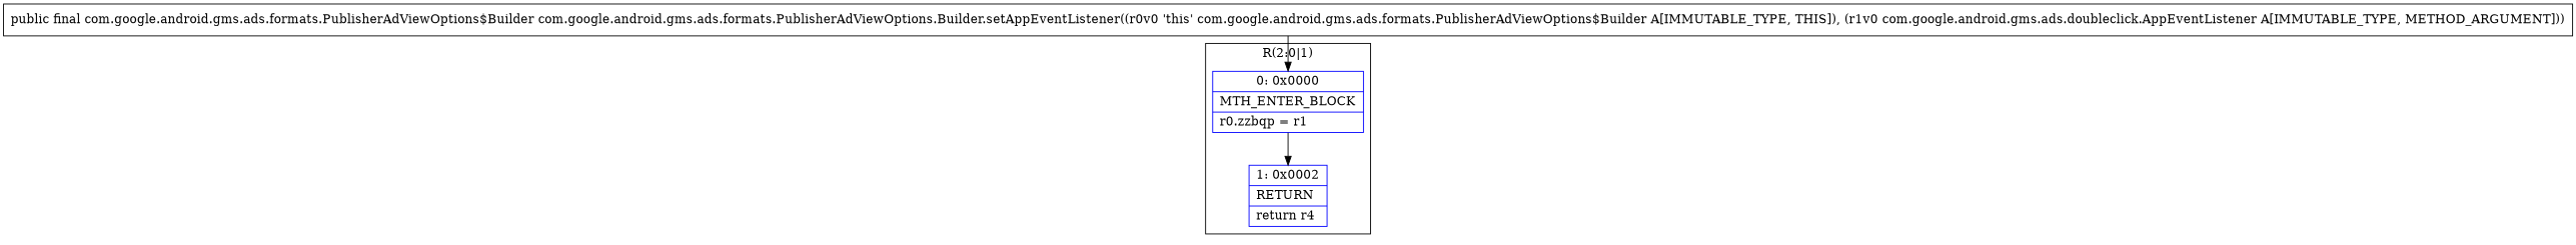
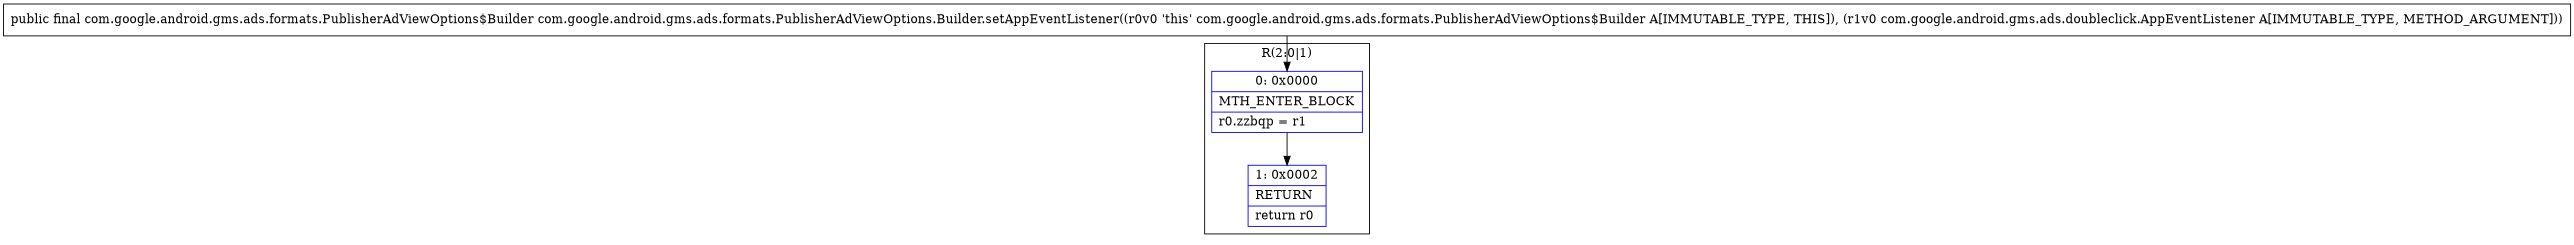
  digraph {
    node [color=blue shape=record]
    n1 [label="{0\:\ 0x0000|MTH_ENTER_BLOCK\l|r0.zzbqp = r1\l}"]
-   n2 [label="{1\:\ 0x0002|RETURN\l|return r4\l}"]
+   n2 [label="{1\:\ 0x0002|RETURN\l|return r0\l}"]
    n3 [label="{public final com.google.android.gms.ads.formats.PublisherAdViewOptions$Builder com.google.android.gms.ads.formats.PublisherAdViewOptions.Builder.setAppEventListener((r0v0 'this' com.google.android.gms.ads.formats.PublisherAdViewOptions$Builder A[IMMUTABLE_TYPE, THIS]), (r1v0 com.google.android.gms.ads.doubleclick.AppEventListener A[IMMUTABLE_TYPE, METHOD_ARGUMENT])) }" color=""]
    subgraph cluster_1 {
      label="R(2:0|1)"
      n1
      n2
    }
    n1 -> n2
    n3 -> n1
  }
